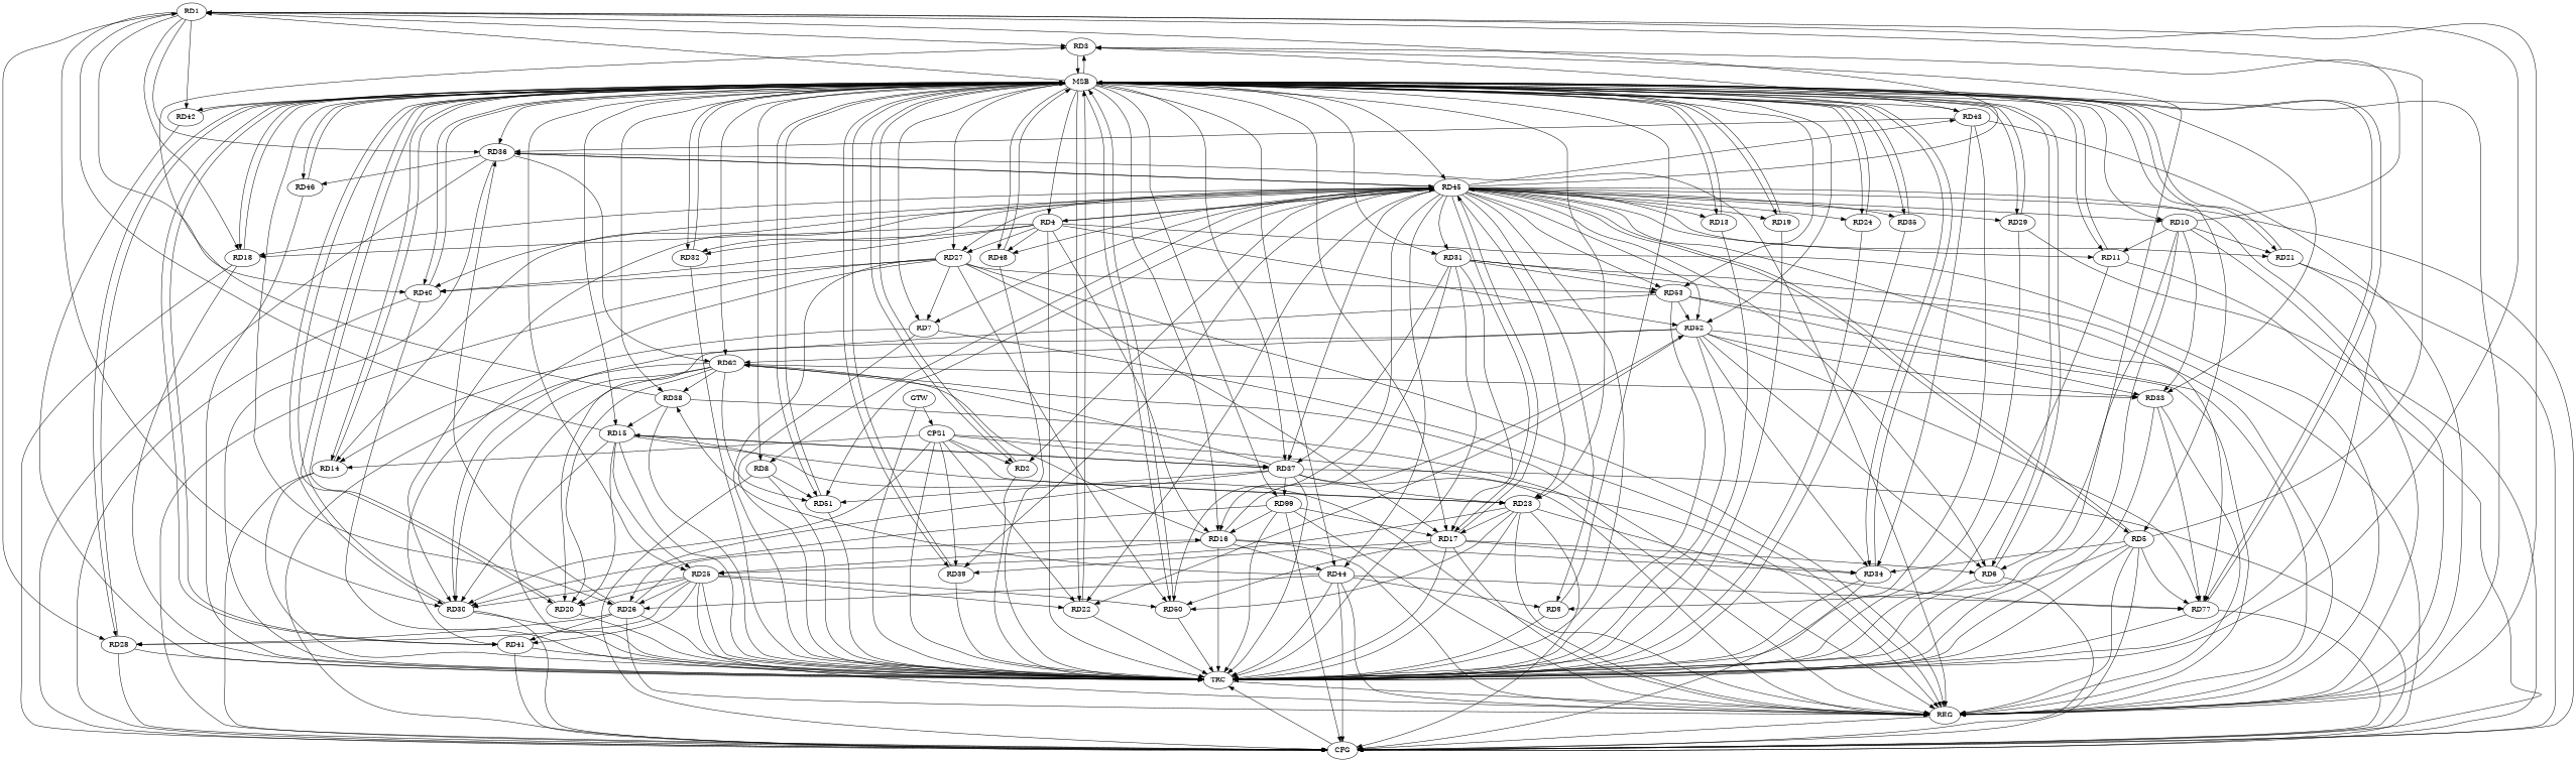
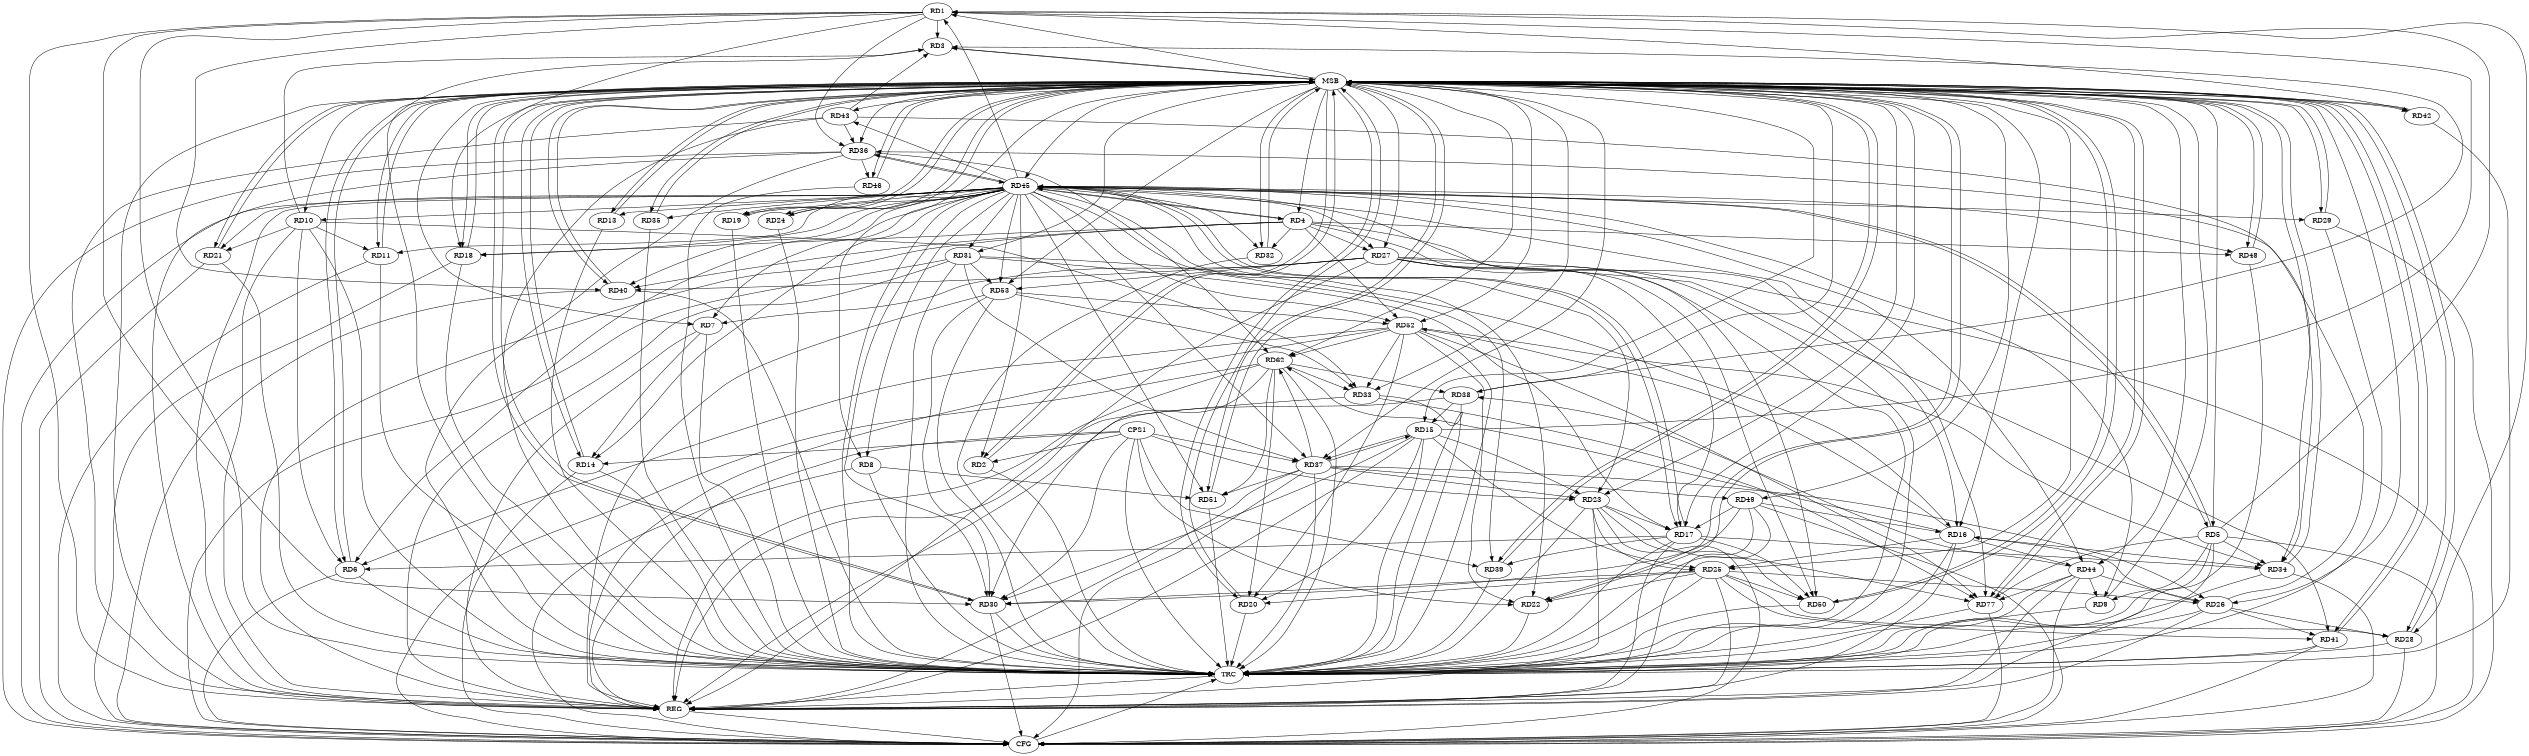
  strict digraph {
    n1 [label=RD1]
    n2 [label=RD3]
    n3 [label=RD18]
    n4 [label=RD28]
    n5 [label=RD30]
    n6 [label=RD36]
    n7 [label=RD40]
    n8 [label=RD42]
    n9 [label=REG]
    n10 [label=TRC]
    n11 [label=MSB]
    n12 [label=CFG]
    n13 [label=RD45]
    n14 [label=RD62]
    n15 [label=RD46]
    n16 [label=RD2]
    n17 [label=RD4]
    n18 [label=RD16]
    n19 [label=RD27]
    n20 [label=RD32]
    n21 [label=RD48]
    n22 [label=RD52]
    n23 [label=RD5]
    n24 [label=RD34]
    n25 [label=RD77]
    n26 [label=RD6]
    n27 [label=RD7]
    n28 [label=RD14]
    n29 [label=RD8]
    n30 [label=RD10]
    n31 [label=RD11]
    n32 [label=RD21]
    n33 [label=RD33]
    n34 [label=RD20]
    n35 [label=RD38]
    n36 [label=RD51]
    n37 [label=RD13]
    n38 [label=RD15]
    n39 [label=RD23]
    n40 [label=RD25]
    n41 [label=RD37]
    n42 [label=RD44]
    n43 [label=RD17]
    n44 [label=RD39]
    n45 [label=RD50]
    n46 [label=RD19]
    n47 [label=RD22]
    n48 [label=RD24]
    n49 [label=RD26]
    n50 [label=RD41]
    n51 [label=RD53]
    n52 [label=RD29]
    n53 [label=RD31]
    n54 [label=RD35]
-   n55 [label=RD99]
+   n55 [label=RD49]
    n56 [label=RD43]
    n57 [label=RD9]
    n58 [label=CPS1]
-   n59 [label=GTW]
    n1 -> n2
    n1 -> n3
    n1 -> n4
    n1 -> n5
    n1 -> n6
    n1 -> n7
    n1 -> n8
    n1 -> n9
    n1 -> n10
    n2 -> n10
    n2 -> n11
    n3 -> n10
    n3 -> n11
    n3 -> n12
    n4 -> n10
    n4 -> n11
    n4 -> n12
    n5 -> n10
    n5 -> n11
    n5 -> n12
    n6 -> n9
    n6 -> n10
    n6 -> n12
    n6 -> n13
    n6 -> n14
    n6 -> n15
    n7 -> n10
    n7 -> n11
    n7 -> n12
    n8 -> n10
    n8 -> n11
    n9 -> n12
    n10 -> n9
    n11 -> n1
    n11 -> n2
    n11 -> n3
    n11 -> n4
    n11 -> n5
    n11 -> n6
    n11 -> n7
    n11 -> n8
    n11 -> n9
    n11 -> n13
    n11 -> n14
    n11 -> n15
    n11 -> n16
    n11 -> n17
    n11 -> n18
    n11 -> n19
    n11 -> n20
    n11 -> n21
    n11 -> n22
    n11 -> n23
    n11 -> n24
    n11 -> n25
    n11 -> n26
    n11 -> n27
    n11 -> n28
    n11 -> n29
    n11 -> n30
    n11 -> n31
    n11 -> n32
    n11 -> n33
    n11 -> n34
    n11 -> n35
    n11 -> n36
    n11 -> n37
    n11 -> n38
    n11 -> n39
    n11 -> n40
    n11 -> n41
    n11 -> n42
    n11 -> n43
    n11 -> n44
    n11 -> n45
    n11 -> n46
    n11 -> n47
    n11 -> n48
    n11 -> n49
    n11 -> n50
    n11 -> n51
    n11 -> n52
    n11 -> n53
    n11 -> n54
    n11 -> n55
    n11 -> n56
    n12 -> n10
    n13 -> n1
    n13 -> n3
    n13 -> n5
    n13 -> n6
    n13 -> n7
    n13 -> n9
    n13 -> n10
    n13 -> n12
    n13 -> n16
    n13 -> n17
    n13 -> n19
    n13 -> n20
    n13 -> n21
    n13 -> n22
    n13 -> n23
    n13 -> n25
    n13 -> n26
    n13 -> n27
    n13 -> n28
    n13 -> n29
    n13 -> n30
    n13 -> n31
    n13 -> n32
    n13 -> n36
    n13 -> n37
    n13 -> n39
    n13 -> n41
    n13 -> n42
    n13 -> n43
    n13 -> n44
    n13 -> n45
    n13 -> n46
    n13 -> n47
    n13 -> n48
    n13 -> n51
    n13 -> n52
    n13 -> n53
    n13 -> n54
    n13 -> n56
    n13 -> n57
    n14 -> n5
    n14 -> n9
    n14 -> n10
    n14 -> n12
    n14 -> n33
    n14 -> n34
    n14 -> n35
    n14 -> n36
    n15 -> n10
    n15 -> n11
    n16 -> n10
    n16 -> n11
    n17 -> n3
    n17 -> n7
    n17 -> n9
    n17 -> n10
    n17 -> n13
    n17 -> n18
    n17 -> n19
    n17 -> n20
    n17 -> n21
    n17 -> n22
    n18 -> n9
    n18 -> n10
    n18 -> n14
    n18 -> n22
    n18 -> n24
    n18 -> n40
    n18 -> n42
    n19 -> n7
    n19 -> n9
    n19 -> n10
    n19 -> n12
    n19 -> n27
    n19 -> n43
    n19 -> n45
    n19 -> n50
    n19 -> n51
    n20 -> n10
    n20 -> n11
    n21 -> n10
    n21 -> n11
    n22 -> n9
    n22 -> n10
    n22 -> n14
    n22 -> n24
    n22 -> n25
    n22 -> n26
    n22 -> n33
    n22 -> n34
    n22 -> n47
    n23 -> n1
    n23 -> n9
    n23 -> n10
    n23 -> n12
    n23 -> n13
    n23 -> n24
    n23 -> n25
    n23 -> n57
    n24 -> n10
    n24 -> n11
    n24 -> n12
    n25 -> n10
    n25 -> n11
    n25 -> n12
    n26 -> n10
    n26 -> n11
    n26 -> n12
    n27 -> n9
    n27 -> n10
    n27 -> n28
    n28 -> n10
    n28 -> n11
    n28 -> n12
    n29 -> n10
    n29 -> n12
    n29 -> n36
    n30 -> n2
    n30 -> n9
    n30 -> n10
    n30 -> n26
    n30 -> n31
    n30 -> n32
    n30 -> n33
    n31 -> n10
    n31 -> n11
    n31 -> n12
    n32 -> n10
    n32 -> n11
    n32 -> n12
    n33 -> n9
    n33 -> n10
    n33 -> n25
    n34 -> n10
    n34 -> n11
    n35 -> n2
    n35 -> n9
    n35 -> n10
    n35 -> n38
    n36 -> n10
    n36 -> n11
    n37 -> n10
    n37 -> n11
    n38 -> n1
    n38 -> n5
    n38 -> n9
    n38 -> n10
    n38 -> n34
    n38 -> n39
    n38 -> n40
    n38 -> n41
    n39 -> n9
    n39 -> n10
    n39 -> n12
    n39 -> n25
    n39 -> n40
    n39 -> n43
    n39 -> n45
    n40 -> n4
    n40 -> n5
    n40 -> n9
    n40 -> n10
    n40 -> n34
    n40 -> n45
    n40 -> n47
    n40 -> n49
    n40 -> n50
    n41 -> n9
    n41 -> n10
    n41 -> n12
    n41 -> n14
    n41 -> n36
    n41 -> n38
    n41 -> n39
    n41 -> n49
    n41 -> n55
    n42 -> n9
    n42 -> n10
    n42 -> n12
    n42 -> n25
    n42 -> n35
    n42 -> n49
    n42 -> n57
    n43 -> n9
    n43 -> n10
    n43 -> n13
    n43 -> n24
    n43 -> n26
    n43 -> n44
    n43 -> n45
    n44 -> n10
    n44 -> n11
    n45 -> n10
    n45 -> n11
    n46 -> n10
    n46 -> n11
    n47 -> n10
    n47 -> n11
    n48 -> n10
    n48 -> n11
    n49 -> n4
    n49 -> n6
    n49 -> n9
    n49 -> n10
    n49 -> n18
    n49 -> n50
    n50 -> n10
    n50 -> n11
    n50 -> n12
    n51 -> n5
    n51 -> n9
    n51 -> n10
    n51 -> n22
    n51 -> n33
    n52 -> n10
    n52 -> n11
    n52 -> n12
    n53 -> n9
    n53 -> n10
    n53 -> n12
    n53 -> n18
    n53 -> n41
    n53 -> n43
    n53 -> n51
    n54 -> n10
    n54 -> n11
    n55 -> n5
    n55 -> n9
    n55 -> n10
    n55 -> n12
    n55 -> n18
    n55 -> n43
    n56 -> n2
    n56 -> n6
    n56 -> n9
    n56 -> n10
    n56 -> n24
    n57 -> n10
    n57 -> n11
    n58 -> n5
    n58 -> n9
    n58 -> n10
    n58 -> n16
    n58 -> n28
    n58 -> n39
    n58 -> n41
    n58 -> n44
    n58 -> n47
-   n59 -> n10
-   n59 -> n58
  }
